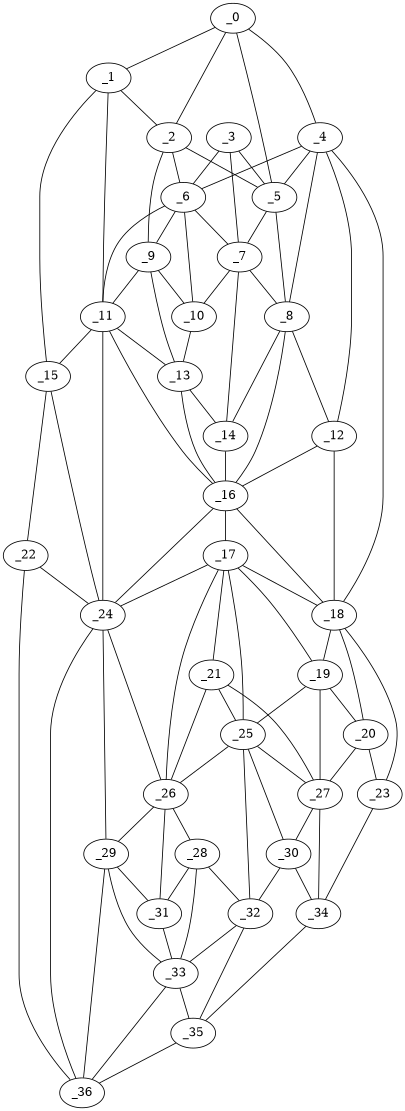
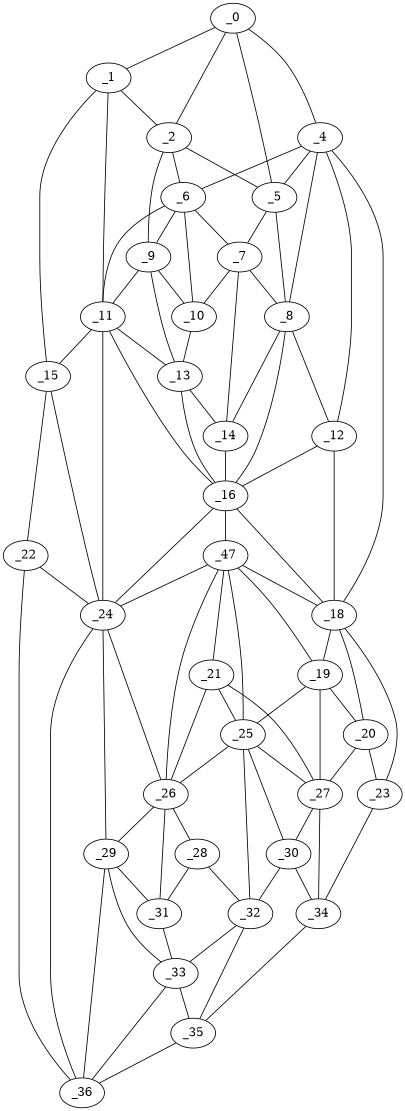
  graph {
    node [x=19 y=113]
    edge [valence=2]
    _0 [x=8 y=11]
    _1 [x=11]
    _2 [x=12 y=34]
    _4 [y=8]
    _5 [y=29]
    _11 [x=30 y=84]
    _15 [x=45]
    _6 [x=23 y=74]
    _9 [x=27 y=70]
    _8 [x=27 y=15]
    _12 [x=32 y=8]
    _18 [x=72 y=5]
    _7 [x=25 y=48]
    _10 [x=29 y=64]
    _16 [x=59 y=55]
    _13 [x=36 y=62]
    _24 [x=88 y=91]
    _22 [x=86]
-   _3 [x=15 y=38]
    _14 [x=38 y=55]
    _19 [x=76 y=6]
    _20 [x=85 y=6]
    _23 [x=88 y=6]
-   _17 [x=70 y=55]
+   _17 [x=70 y=55 label=_47]
    _26 [x=91 y=62]
    _36 [x=117 y=112]
    _29 [x=97 y=83]
    _25 [x=90 y=47]
    _27 [x=94 y=15]
    _34 [x=110 y=12]
    _21 [x=86 y=57]
    _28 [x=97 y=64]
    _31 [x=100 y=71]
    _33 [x=103 y=73]
    _30 [x=100 y=27]
    _32 [x=103 y=31]
    _35 [x=114 y=19]
    _0 -- _1 [valence=1]
    _0 -- _2 [valence=1]
    _0 -- _4 [valence=1]
    _0 -- _5
    _1 -- _2 [valence=1]
    _1 -- _11
    _1 -- _15 [valence=1]
    _2 -- _5
    _2 -- _6 [valence=1]
    _2 -- _9
    _4 -- _5
    _4 -- _6
    _4 -- _8 [valence=1]
    _4 -- _12
    _4 -- _18 [valence=1]
    _5 -- _8 [valence=1]
    _5 -- _7
    _11 -- _15
    _11 -- _16
    _11 -- _13
    _11 -- _24
    _15 -- _24 [valence=1]
    _15 -- _22 [valence=1]
    _6 -- _11 [valence=1]
    _6 -- _9 [valence=1]
    _6 -- _7
    _6 -- _10
    _9 -- _11
    _9 -- _10
    _9 -- _13 [valence=1]
    _8 -- _12
    _8 -- _16 [valence=1]
    _8 -- _14 [valence=1]
    _12 -- _18
    _12 -- _16
    _18 -- _19
    _18 -- _20
    _18 -- _23 [valence=1]
    _7 -- _8
    _7 -- _10 [valence=1]
    _7 -- _14
    _10 -- _13
    _16 -- _18 [valence=1]
    _16 -- _24
    _16 -- _17
    _13 -- _16
    _13 -- _14
    _24 -- _26 [valence=1]
    _24 -- _36 [valence=1]
    _24 -- _29
    _22 -- _24 [valence=1]
    _22 -- _36 [valence=1]
-   _3 -- _5 [valence=1]
-   _3 -- _6
-   _3 -- _7 [valence=1]
    _14 -- _16
    _19 -- _20 [valence=1]
    _19 -- _25
    _19 -- _27 [valence=1]
    _20 -- _23 [valence=1]
    _20 -- _27
    _23 -- _34 [valence=1]
    _17 -- _18
    _17 -- _24
    _17 -- _19 [valence=1]
    _17 -- _26
    _17 -- _25
    _17 -- _21
    _26 -- _29
    _26 -- _28
    _26 -- _31
    _29 -- _36 [valence=1]
    _29 -- _31
    _29 -- _33
    _25 -- _26
    _25 -- _27 [valence=1]
    _25 -- _30
    _25 -- _32 [valence=1]
    _27 -- _34
    _27 -- _30
    _34 -- _35 [valence=1]
    _21 -- _26
    _21 -- _25 [valence=1]
    _21 -- _27
    _28 -- _31 [valence=1]
-   _28 -- _33
    _28 -- _32 [valence=1]
    _31 -- _33 [valence=1]
    _33 -- _36
    _33 -- _35 [valence=1]
    _30 -- _34
    _30 -- _32 [valence=1]
    _32 -- _33
    _32 -- _35
    _35 -- _36 [valence=1]
  }
